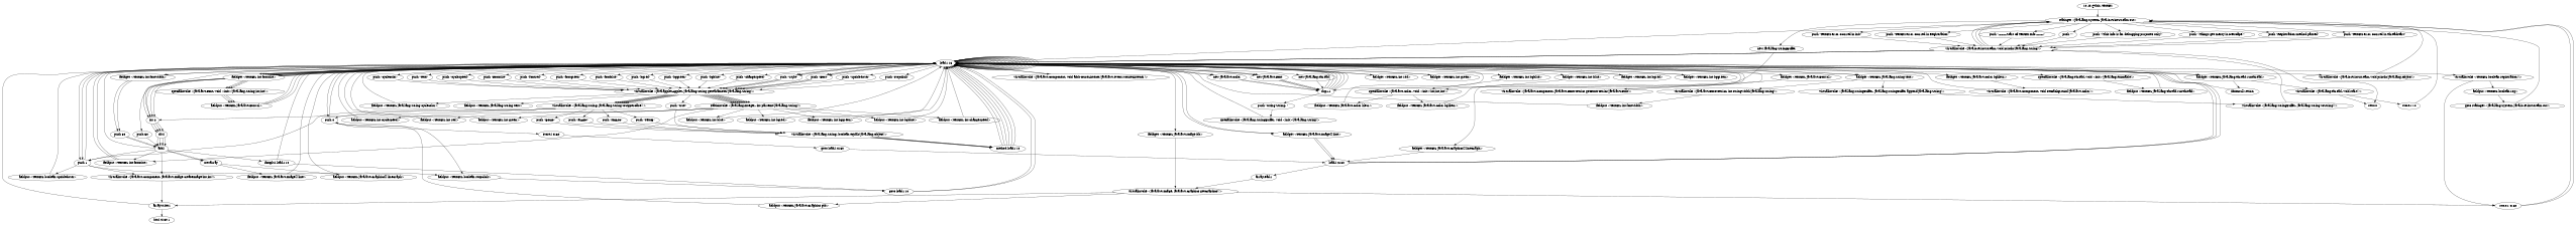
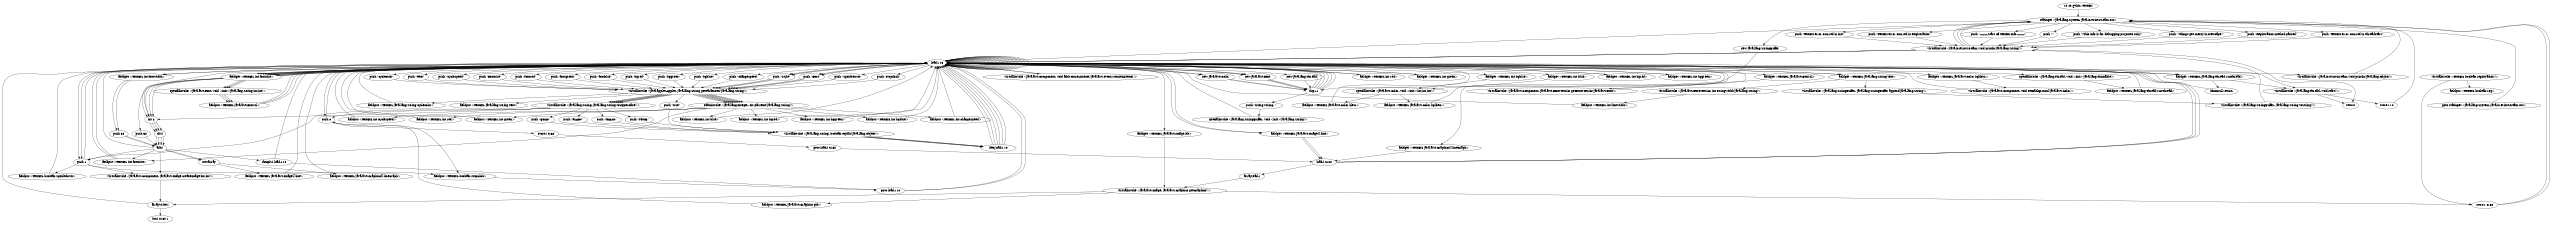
  digraph {
    "r0 := @this: TextFX"
    "staticget <java.lang.System: java.io.PrintStream out>"
    "push \"---------Start Of TextFX Info --------\""
    "push \"\""
    "push \"(This info is for debugging purposes only)\""
    "push \"(Things get messy in Netscape)\""
    n7 [label="load.r r6"]
    "push \"Registration method passed\""
    "new java.lang.StringBuffer"
    "push \"TextFX error ocurred in Threadstart\""
    "push \"TextFX error ocurred in init\""
    "push \"TextFX error ocurred in Registration\""
    "virtualinvoke <java.io.PrintStream: void println(java.lang.String)>"
    "virtualinvoke <TextFX: boolean registration()>"
    "virtualinvoke <java.awt.Component: void addMouseListener(java.awt.event.MouseListener)>"
    "push \"stopclick\""
    "push 1"
    "push \"cyclecolor\""
    "push \"Text\""
    "fieldget <TextFX: java.lang.String text>"
    "push \"cyclespeed\""
    "push \"Fontsize\""
    "push \"fontred\""
    "push \"fontgreen\""
    "push \"fontblue\""
    "new java.awt.Color"
    "fieldget <TextFX: int red>"
    "fieldget <TextFX: int green>"
    "fieldget <TextFX: int blue>"
    "push \"bgred\""
    "push \"bggreen\""
    "push \"bgblue\""
    "push \"changespeed\""
    "fieldget <TextFX: int bgred>"
    "fieldget <TextFX: int bggreen>"
    "fieldget <TextFX: int bgblue>"
    "push \"Style\""
    "new java.awt.Font"
    "push \"Font\""
    "fieldget <TextFX: int fontsize>"
    "push 0"
    "fieldget <TextFX: java.awt.Font nl>"
    "push \"upsidedown\""
    "fieldget <TextFX: java.awt.Color bgkleur>"
    "fieldget <TextFX: int fontwidth>"
    "fieldget <TextFX: java.awt.Image itb>"
    "fieldget <TextFX: java.lang.Thread runThread>"
    "new java.lang.Thread"
    "specialinvoke <java.lang.Thread: void <init>(java.lang.Runnable)>"
    "virtualinvoke <java.io.PrintStream: void println(java.lang.Object)>"
    "fieldget <TextFX: java.awt.Image[] line>"
    "fieldget <TextFX: java.awt.Graphics[] lineGraph>"
    "dup1.r"
    return
    "fieldput <TextFX: boolean reg>"
    "store.r $r60"
    "virtualinvoke <java.applet.Applet: java.lang.String getParameter(java.lang.String)>"
    "fieldput <TextFX: boolean stopclick>"
    "fieldput <TextFX: boolean upsidedown>"
    "virtualinvoke <java.awt.Component: java.awt.Image createImage(int,int)>"
    "virtualinvoke <java.lang.StringBuffer: java.lang.StringBuffer append(java.lang.String)>"
    "virtualinvoke <java.awt.FontMetrics: int stringWidth(java.lang.String)>"
    "specialinvoke <java.awt.Color: void <init>(int,int,int)>"
    n64 [label="int 2"]
    "specialinvoke <java.awt.Font: void <init>(java.lang.String,int,int)>"
    "push 50"
    "store.i $r60"
    "virtualinvoke <java.awt.Component: java.awt.FontMetrics getFontMetrics(java.awt.Font)>"
    "virtualinvoke <java.awt.Component: void setBackground(java.awt.Color)>"
    "push 30"
    "virtualinvoke <java.awt.Image: java.awt.Graphics getGraphics()>"
    "ifnonnull return"
    "virtualinvoke <java.lang.Thread: void start()>"
    "fieldput <TextFX: java.lang.Thread runThread>"
    "load.i $r60"
    "goto staticget <java.lang.System: java.io.PrintStream out>"
    "virtualinvoke <java.lang.String: java.lang.String toUpperCase()>"
    "fieldput <TextFX: java.lang.String cyclecolor>"
    "fieldput <TextFX: java.lang.String text>"
    "staticinvoke <java.lang.Integer: int parseInt(java.lang.String)>"
    "push \"true\""
    "push \"TRUE\""
    "push \"BOLD\""
    "push \"PLAIN\""
    "push \"ITALIC\""
    "fieldput <TextFX: int cyclespeed>"
    "fieldput <TextFX: int fontsize>"
    "fieldput <TextFX: int red>"
    "fieldput <TextFX: int green>"
    "fieldput <TextFX: int blue>"
    "fieldput <TextFX: int bgred>"
    "fieldput <TextFX: int bggreen>"
    "fieldput <TextFX: int bgblue>"
    "fieldput <TextFX: int changespeed>"
    "virtualinvoke <java.lang.String: boolean equals(java.lang.Object)>"
    "div.i"
-   "ifeq load.r r0" [label="method load.r r0"]
+   "ifeq load.r r0"
    "goto load.r r0"
    "arraywrite.r"
    "push \"Using String: \""
    "specialinvoke <java.lang.StringBuffer: void <init>(java.lang.String)>"
    "virtualinvoke <java.lang.StringBuffer: java.lang.String toString()>"
    "fieldput <TextFX: int fontwidth>"
    "fieldput <TextFX: java.awt.Color kleur>"
    "fieldput <TextFX: java.awt.Color bgkleur>"
    "fieldput <TextFX: java.awt.Font nl>"
    "add.i"
    "goto load.i $r60"
    newarray
    "ifcmplt.i load.r r0"
    "fieldput <TextFX: java.awt.Image[] line>"
    "fieldput <TextFX: java.awt.Graphics[] lineGraph>"
    "inc.i $r60 1"
    "fieldput <TextFX: java.awt.Graphics gtb>"
    "arrayread.r"
    "store.r r0"
    "r0 := @this: TextFX" -> "staticget <java.lang.System: java.io.PrintStream out>"
    "staticget <java.lang.System: java.io.PrintStream out>" -> "push \"---------Start Of TextFX Info --------\""
    "staticget <java.lang.System: java.io.PrintStream out>" -> "push \"\""
    "staticget <java.lang.System: java.io.PrintStream out>" -> "push \"(This info is for debugging purposes only)\""
    "staticget <java.lang.System: java.io.PrintStream out>" -> "push \"(Things get messy in Netscape)\""
    "staticget <java.lang.System: java.io.PrintStream out>" -> n7
    "staticget <java.lang.System: java.io.PrintStream out>" -> "push \"Registration method passed\""
    "staticget <java.lang.System: java.io.PrintStream out>" -> "new java.lang.StringBuffer"
    "staticget <java.lang.System: java.io.PrintStream out>" -> "push \"TextFX error ocurred in Threadstart\""
    "staticget <java.lang.System: java.io.PrintStream out>" -> "push \"TextFX error ocurred in init\""
    "staticget <java.lang.System: java.io.PrintStream out>" -> "push \"TextFX error ocurred in Registration\""
    "push \"---------Start Of TextFX Info --------\"" -> "virtualinvoke <java.io.PrintStream: void println(java.lang.String)>"
    "push \"\"" -> "virtualinvoke <java.io.PrintStream: void println(java.lang.String)>"
    "push \"(This info is for debugging purposes only)\"" -> "virtualinvoke <java.io.PrintStream: void println(java.lang.String)>"
    "push \"(Things get messy in Netscape)\"" -> "virtualinvoke <java.io.PrintStream: void println(java.lang.String)>"
    n7 -> n7
    n7 -> n7
    n7 -> n7
    n7 -> n7
    n7 -> n7
    n7 -> n7
    n7 -> n7
    n7 -> n7
    n7 -> n7
    n7 -> n7
    n7 -> n7
    n7 -> n7
    n7 -> n7
    n7 -> n7
    n7 -> n7
    n7 -> n7
    n7 -> n7
    n7 -> n7
    n7 -> n7
    n7 -> n7
    n7 -> n7
    n7 -> n7
    n7 -> n7
-   n7 -> "virtualinvoke <TextFX: boolean registration()>"
+   n7 -> "virtualinvoke <java.lang.Thread: void start()>"
    n7 -> "virtualinvoke <java.awt.Component: void addMouseListener(java.awt.event.MouseListener)>"
    n7 -> "push \"stopclick\""
    n7 -> "push 1"
    n7 -> "push 1"
    n7 -> "push \"cyclecolor\""
    n7 -> "push \"Text\""
    n7 -> "fieldget <TextFX: java.lang.String text>"
    n7 -> "fieldget <TextFX: java.lang.String text>"
    n7 -> "push \"cyclespeed\""
    n7 -> "push \"Fontsize\""
    n7 -> "push \"fontred\""
    n7 -> "push \"fontgreen\""
    n7 -> "push \"fontblue\""
    n7 -> "new java.awt.Color"
    n7 -> "new java.awt.Color"
    n7 -> "fieldget <TextFX: int red>"
    n7 -> "fieldget <TextFX: int green>"
    n7 -> "fieldget <TextFX: int blue>"
    n7 -> "push \"bgred\""
    n7 -> "push \"bggreen\""
    n7 -> "push \"bgblue\""
    n7 -> "push \"changespeed\""
    n7 -> "fieldget <TextFX: int bgred>"
    n7 -> "fieldget <TextFX: int bggreen>"
    n7 -> "fieldget <TextFX: int bgblue>"
    n7 -> "push \"Style\""
    n7 -> "push \"Style\""
    n7 -> "push \"Style\""
    n7 -> "new java.awt.Font"
    n7 -> "new java.awt.Font"
    n7 -> "new java.awt.Font"
    n7 -> "push \"Font\""
    n7 -> "push \"Font\""
    n7 -> "push \"Font\""
    n7 -> "fieldget <TextFX: int fontsize>"
    n7 -> "fieldget <TextFX: int fontsize>"
    n7 -> "fieldget <TextFX: int fontsize>"
    n7 -> "fieldget <TextFX: int fontsize>"
    n7 -> "fieldget <TextFX: int fontsize>"
    n7 -> "fieldget <TextFX: int fontsize>"
    n7 -> "fieldget <TextFX: int fontsize>"
    n7 -> "fieldget <TextFX: int fontsize>"
    n7 -> "fieldget <TextFX: int fontsize>"
    n7 -> "fieldget <TextFX: int fontsize>"
    n7 -> "fieldget <TextFX: int fontsize>"
    n7 -> "fieldget <TextFX: int fontsize>"
    n7 -> "push 0"
    n7 -> "fieldget <TextFX: java.awt.Font nl>"
    n7 -> "push \"upsidedown\""
    n7 -> "fieldget <TextFX: java.awt.Color bgkleur>"
    n7 -> "fieldget <TextFX: int fontwidth>"
    n7 -> "fieldget <TextFX: int fontwidth>"
    n7 -> "fieldget <TextFX: java.awt.Image itb>"
    n7 -> "fieldget <TextFX: java.lang.Thread runThread>"
    n7 -> "fieldget <TextFX: java.lang.Thread runThread>"
    n7 -> "new java.lang.Thread"
    n7 -> "specialinvoke <java.lang.Thread: void <init>(java.lang.Runnable)>"
    n7 -> "virtualinvoke <java.io.PrintStream: void println(java.lang.Object)>"
    n7 -> "fieldget <TextFX: java.awt.Image[] line>"
    n7 -> "fieldget <TextFX: java.awt.Image[] line>"
    n7 -> "fieldget <TextFX: java.awt.Graphics[] lineGraph>"
    "push \"Registration method passed\"" -> "virtualinvoke <java.io.PrintStream: void println(java.lang.String)>"
    "new java.lang.StringBuffer" -> "dup1.r"
    "push \"TextFX error ocurred in Threadstart\"" -> "virtualinvoke <java.io.PrintStream: void println(java.lang.String)>"
    "push \"TextFX error ocurred in init\"" -> "virtualinvoke <java.io.PrintStream: void println(java.lang.String)>"
    "push \"TextFX error ocurred in Registration\"" -> "virtualinvoke <java.io.PrintStream: void println(java.lang.String)>"
    "virtualinvoke <java.io.PrintStream: void println(java.lang.String)>" -> "staticget <java.lang.System: java.io.PrintStream out>"
    "virtualinvoke <java.io.PrintStream: void println(java.lang.String)>" -> "staticget <java.lang.System: java.io.PrintStream out>"
    "virtualinvoke <java.io.PrintStream: void println(java.lang.String)>" -> "staticget <java.lang.System: java.io.PrintStream out>"
    "virtualinvoke <java.io.PrintStream: void println(java.lang.String)>" -> n7
    "virtualinvoke <java.io.PrintStream: void println(java.lang.String)>" -> n7
    "virtualinvoke <java.io.PrintStream: void println(java.lang.String)>" -> n7
    "virtualinvoke <java.io.PrintStream: void println(java.lang.String)>" -> return
    "virtualinvoke <TextFX: boolean registration()>" -> "fieldput <TextFX: boolean reg>"
    "virtualinvoke <TextFX: boolean registration()>" -> "store.r $r60"
    "virtualinvoke <java.awt.Component: void addMouseListener(java.awt.event.MouseListener)>" -> n7
    "push \"stopclick\"" -> "virtualinvoke <java.applet.Applet: java.lang.String getParameter(java.lang.String)>"
    "push 1" -> n7
    "push 1" -> "fieldput <TextFX: boolean stopclick>"
    "push 1" -> "fieldput <TextFX: boolean upsidedown>"
    "push 1" -> "virtualinvoke <java.awt.Component: java.awt.Image createImage(int,int)>"
    "push \"cyclecolor\"" -> "virtualinvoke <java.applet.Applet: java.lang.String getParameter(java.lang.String)>"
    "push \"Text\"" -> "virtualinvoke <java.applet.Applet: java.lang.String getParameter(java.lang.String)>"
    "fieldget <TextFX: java.lang.String text>" -> "virtualinvoke <java.lang.StringBuffer: java.lang.StringBuffer append(java.lang.String)>"
    "fieldget <TextFX: java.lang.String text>" -> "virtualinvoke <java.awt.FontMetrics: int stringWidth(java.lang.String)>"
    "push \"cyclespeed\"" -> "virtualinvoke <java.applet.Applet: java.lang.String getParameter(java.lang.String)>"
    "push \"Fontsize\"" -> "virtualinvoke <java.applet.Applet: java.lang.String getParameter(java.lang.String)>"
    "push \"fontred\"" -> "virtualinvoke <java.applet.Applet: java.lang.String getParameter(java.lang.String)>"
    "push \"fontgreen\"" -> "virtualinvoke <java.applet.Applet: java.lang.String getParameter(java.lang.String)>"
    "push \"fontblue\"" -> "virtualinvoke <java.applet.Applet: java.lang.String getParameter(java.lang.String)>"
    "new java.awt.Color" -> "dup1.r"
    "new java.awt.Color" -> "dup1.r"
    "fieldget <TextFX: int red>" -> n7
    "fieldget <TextFX: int green>" -> n7
    "fieldget <TextFX: int blue>" -> "specialinvoke <java.awt.Color: void <init>(int,int,int)>"
    "push \"bgred\"" -> "virtualinvoke <java.applet.Applet: java.lang.String getParameter(java.lang.String)>"
    "push \"bggreen\"" -> "virtualinvoke <java.applet.Applet: java.lang.String getParameter(java.lang.String)>"
    "push \"bgblue\"" -> "virtualinvoke <java.applet.Applet: java.lang.String getParameter(java.lang.String)>"
    "push \"changespeed\"" -> "virtualinvoke <java.applet.Applet: java.lang.String getParameter(java.lang.String)>"
    "fieldget <TextFX: int bgred>" -> n7
    "fieldget <TextFX: int bggreen>" -> n7
    "fieldget <TextFX: int bgblue>" -> "specialinvoke <java.awt.Color: void <init>(int,int,int)>"
    "push \"Style\"" -> "virtualinvoke <java.applet.Applet: java.lang.String getParameter(java.lang.String)>"
    "push \"Style\"" -> "virtualinvoke <java.applet.Applet: java.lang.String getParameter(java.lang.String)>"
    "push \"Style\"" -> "virtualinvoke <java.applet.Applet: java.lang.String getParameter(java.lang.String)>"
    "new java.awt.Font" -> "dup1.r"
    "new java.awt.Font" -> "dup1.r"
    "new java.awt.Font" -> "dup1.r"
    "push \"Font\"" -> "virtualinvoke <java.applet.Applet: java.lang.String getParameter(java.lang.String)>"
    "push \"Font\"" -> "virtualinvoke <java.applet.Applet: java.lang.String getParameter(java.lang.String)>"
    "push \"Font\"" -> "virtualinvoke <java.applet.Applet: java.lang.String getParameter(java.lang.String)>"
    "fieldget <TextFX: int fontsize>" -> n7
    "fieldget <TextFX: int fontsize>" -> n7
    "fieldget <TextFX: int fontsize>" -> n7
    "fieldget <TextFX: int fontsize>" -> n7
    "fieldget <TextFX: int fontsize>" -> n64
    "fieldget <TextFX: int fontsize>" -> n64
    "fieldget <TextFX: int fontsize>" -> n64
    "fieldget <TextFX: int fontsize>" -> n64
    "fieldget <TextFX: int fontsize>" -> "specialinvoke <java.awt.Font: void <init>(java.lang.String,int,int)>"
    "fieldget <TextFX: int fontsize>" -> "specialinvoke <java.awt.Font: void <init>(java.lang.String,int,int)>"
    "fieldget <TextFX: int fontsize>" -> "specialinvoke <java.awt.Font: void <init>(java.lang.String,int,int)>"
    "fieldget <TextFX: int fontsize>" -> "push 50"
    "push 0" -> n7
    "push 0" -> "fieldput <TextFX: boolean stopclick>"
    "push 0" -> "store.i $r60"
    "fieldget <TextFX: java.awt.Font nl>" -> "virtualinvoke <java.awt.Component: java.awt.FontMetrics getFontMetrics(java.awt.Font)>"
    "push \"upsidedown\"" -> "virtualinvoke <java.applet.Applet: java.lang.String getParameter(java.lang.String)>"
    "fieldget <TextFX: java.awt.Color bgkleur>" -> "virtualinvoke <java.awt.Component: void setBackground(java.awt.Color)>"
    "fieldget <TextFX: int fontwidth>" -> "push 30"
    "fieldget <TextFX: int fontwidth>" -> "push 30"
    "fieldget <TextFX: java.awt.Image itb>" -> "virtualinvoke <java.awt.Image: java.awt.Graphics getGraphics()>"
    "fieldget <TextFX: java.lang.Thread runThread>" -> "ifnonnull return"
    "fieldget <TextFX: java.lang.Thread runThread>" -> "virtualinvoke <java.lang.Thread: void start()>"
    "new java.lang.Thread" -> "dup1.r"
    "specialinvoke <java.lang.Thread: void <init>(java.lang.Runnable)>" -> "fieldput <TextFX: java.lang.Thread runThread>"
    "virtualinvoke <java.io.PrintStream: void println(java.lang.Object)>" -> "staticget <java.lang.System: java.io.PrintStream out>"
    "fieldget <TextFX: java.awt.Image[] line>" -> "load.i $r60"
    "fieldget <TextFX: java.awt.Image[] line>" -> "load.i $r60"
    "fieldget <TextFX: java.awt.Graphics[] lineGraph>" -> "load.i $r60"
    "dup1.r" -> n7
    "dup1.r" -> n7
    "dup1.r" -> n7
    "dup1.r" -> n7
    "dup1.r" -> n7
    "dup1.r" -> n7
    "dup1.r" -> "push \"Using String: \""
-   "fieldput <TextFX: boolean reg>" -> "goto staticget <java.lang.System: java.io.PrintStream out>"
    "store.r $r60" -> "staticget <java.lang.System: java.io.PrintStream out>"
    "store.r $r60" -> "staticget <java.lang.System: java.io.PrintStream out>"
    "virtualinvoke <java.applet.Applet: java.lang.String getParameter(java.lang.String)>" -> "virtualinvoke <java.lang.String: java.lang.String toUpperCase()>"
    "virtualinvoke <java.applet.Applet: java.lang.String getParameter(java.lang.String)>" -> "virtualinvoke <java.lang.String: java.lang.String toUpperCase()>"
    "virtualinvoke <java.applet.Applet: java.lang.String getParameter(java.lang.String)>" -> "virtualinvoke <java.lang.String: java.lang.String toUpperCase()>"
    "virtualinvoke <java.applet.Applet: java.lang.String getParameter(java.lang.String)>" -> "virtualinvoke <java.lang.String: java.lang.String toUpperCase()>"
    "virtualinvoke <java.applet.Applet: java.lang.String getParameter(java.lang.String)>" -> "virtualinvoke <java.lang.String: java.lang.String toUpperCase()>"
    "virtualinvoke <java.applet.Applet: java.lang.String getParameter(java.lang.String)>" -> "virtualinvoke <java.lang.String: java.lang.String toUpperCase()>"
    "virtualinvoke <java.applet.Applet: java.lang.String getParameter(java.lang.String)>" -> "virtualinvoke <java.lang.String: java.lang.String toUpperCase()>"
    "virtualinvoke <java.applet.Applet: java.lang.String getParameter(java.lang.String)>" -> "fieldput <TextFX: java.lang.String cyclecolor>"
    "virtualinvoke <java.applet.Applet: java.lang.String getParameter(java.lang.String)>" -> "fieldput <TextFX: java.lang.String text>"
    "virtualinvoke <java.applet.Applet: java.lang.String getParameter(java.lang.String)>" -> "staticinvoke <java.lang.Integer: int parseInt(java.lang.String)>"
    "virtualinvoke <java.applet.Applet: java.lang.String getParameter(java.lang.String)>" -> "staticinvoke <java.lang.Integer: int parseInt(java.lang.String)>"
    "virtualinvoke <java.applet.Applet: java.lang.String getParameter(java.lang.String)>" -> "staticinvoke <java.lang.Integer: int parseInt(java.lang.String)>"
    "virtualinvoke <java.applet.Applet: java.lang.String getParameter(java.lang.String)>" -> "staticinvoke <java.lang.Integer: int parseInt(java.lang.String)>"
    "virtualinvoke <java.applet.Applet: java.lang.String getParameter(java.lang.String)>" -> "staticinvoke <java.lang.Integer: int parseInt(java.lang.String)>"
    "virtualinvoke <java.applet.Applet: java.lang.String getParameter(java.lang.String)>" -> "staticinvoke <java.lang.Integer: int parseInt(java.lang.String)>"
    "virtualinvoke <java.applet.Applet: java.lang.String getParameter(java.lang.String)>" -> "staticinvoke <java.lang.Integer: int parseInt(java.lang.String)>"
    "virtualinvoke <java.applet.Applet: java.lang.String getParameter(java.lang.String)>" -> "staticinvoke <java.lang.Integer: int parseInt(java.lang.String)>"
    "virtualinvoke <java.applet.Applet: java.lang.String getParameter(java.lang.String)>" -> "staticinvoke <java.lang.Integer: int parseInt(java.lang.String)>"
    "virtualinvoke <java.applet.Applet: java.lang.String getParameter(java.lang.String)>" -> "push \"true\""
    "fieldput <TextFX: boolean stopclick>" -> "goto load.r r0"
    "fieldput <TextFX: boolean upsidedown>" -> n7
    "virtualinvoke <java.awt.Component: java.awt.Image createImage(int,int)>" -> "arraywrite.r"
    "virtualinvoke <java.lang.StringBuffer: java.lang.StringBuffer append(java.lang.String)>" -> "virtualinvoke <java.lang.StringBuffer: java.lang.String toString()>"
    "virtualinvoke <java.awt.FontMetrics: int stringWidth(java.lang.String)>" -> "fieldput <TextFX: int fontwidth>"
    "specialinvoke <java.awt.Color: void <init>(int,int,int)>" -> "fieldput <TextFX: java.awt.Color kleur>"
    "specialinvoke <java.awt.Color: void <init>(int,int,int)>" -> "fieldput <TextFX: java.awt.Color bgkleur>"
    n64 -> n7
    n64 -> "div.i"
    n64 -> "div.i"
    n64 -> "div.i"
    n64 -> "div.i"
    "specialinvoke <java.awt.Font: void <init>(java.lang.String,int,int)>" -> "fieldput <TextFX: java.awt.Font nl>"
    "specialinvoke <java.awt.Font: void <init>(java.lang.String,int,int)>" -> "fieldput <TextFX: java.awt.Font nl>"
    "specialinvoke <java.awt.Font: void <init>(java.lang.String,int,int)>" -> "fieldput <TextFX: java.awt.Font nl>"
    "push 50" -> "add.i"
    "store.i $r60" -> "goto load.i $r60"
    "virtualinvoke <java.awt.Component: java.awt.FontMetrics getFontMetrics(java.awt.Font)>" -> n7
    "virtualinvoke <java.awt.Component: void setBackground(java.awt.Color)>" -> n7
    "push 30" -> "add.i"
    "push 30" -> "add.i"
    "virtualinvoke <java.awt.Image: java.awt.Graphics getGraphics()>" -> "store.r $r60"
    "virtualinvoke <java.awt.Image: java.awt.Graphics getGraphics()>" -> "arraywrite.r"
    "virtualinvoke <java.awt.Image: java.awt.Graphics getGraphics()>" -> "fieldput <TextFX: java.awt.Graphics gtb>"
    "ifnonnull return" -> n7
    "virtualinvoke <java.lang.Thread: void start()>" -> return
    "virtualinvoke <java.lang.Thread: void start()>" -> "store.r r0"
    "fieldput <TextFX: java.lang.Thread runThread>" -> n7
    "load.i $r60" -> n7
    "load.i $r60" -> n7
    "load.i $r60" -> n7
    "load.i $r60" -> "arrayread.r"
    "goto staticget <java.lang.System: java.io.PrintStream out>" -> "staticget <java.lang.System: java.io.PrintStream out>"
    "virtualinvoke <java.lang.String: java.lang.String toUpperCase()>" -> "push 1"
    "virtualinvoke <java.lang.String: java.lang.String toUpperCase()>" -> "push 0"
    "virtualinvoke <java.lang.String: java.lang.String toUpperCase()>" -> n64
    "virtualinvoke <java.lang.String: java.lang.String toUpperCase()>" -> "push \"TRUE\""
    "virtualinvoke <java.lang.String: java.lang.String toUpperCase()>" -> "push \"BOLD\""
    "virtualinvoke <java.lang.String: java.lang.String toUpperCase()>" -> "push \"PLAIN\""
    "virtualinvoke <java.lang.String: java.lang.String toUpperCase()>" -> "push \"ITALIC\""
    "fieldput <TextFX: java.lang.String cyclecolor>" -> n7
    "staticinvoke <java.lang.Integer: int parseInt(java.lang.String)>" -> "fieldput <TextFX: int cyclespeed>"
    "staticinvoke <java.lang.Integer: int parseInt(java.lang.String)>" -> "fieldput <TextFX: int fontsize>"
    "staticinvoke <java.lang.Integer: int parseInt(java.lang.String)>" -> "fieldput <TextFX: int red>"
    "staticinvoke <java.lang.Integer: int parseInt(java.lang.String)>" -> "fieldput <TextFX: int green>"
    "staticinvoke <java.lang.Integer: int parseInt(java.lang.String)>" -> "fieldput <TextFX: int blue>"
    "staticinvoke <java.lang.Integer: int parseInt(java.lang.String)>" -> "fieldput <TextFX: int bgred>"
    "staticinvoke <java.lang.Integer: int parseInt(java.lang.String)>" -> "fieldput <TextFX: int bggreen>"
    "staticinvoke <java.lang.Integer: int parseInt(java.lang.String)>" -> "fieldput <TextFX: int bgblue>"
    "staticinvoke <java.lang.Integer: int parseInt(java.lang.String)>" -> "fieldput <TextFX: int changespeed>"
    "push \"true\"" -> "virtualinvoke <java.lang.String: boolean equals(java.lang.Object)>"
    "push \"TRUE\"" -> "virtualinvoke <java.lang.String: boolean equals(java.lang.Object)>"
    "push \"BOLD\"" -> "virtualinvoke <java.lang.String: boolean equals(java.lang.Object)>"
    "push \"PLAIN\"" -> "virtualinvoke <java.lang.String: boolean equals(java.lang.Object)>"
    "push \"ITALIC\"" -> "virtualinvoke <java.lang.String: boolean equals(java.lang.Object)>"
    "fieldput <TextFX: int cyclespeed>" -> n7
    "fieldput <TextFX: int fontsize>" -> n7
    "fieldput <TextFX: int fontsize>" -> n7
    "fieldput <TextFX: int red>" -> n7
    "fieldput <TextFX: int green>" -> n7
    "fieldput <TextFX: int blue>" -> n7
    "fieldput <TextFX: int bgred>" -> n7
    "fieldput <TextFX: int bggreen>" -> n7
    "fieldput <TextFX: int bgblue>" -> n7
    "fieldput <TextFX: int changespeed>" -> n7
    "virtualinvoke <java.lang.String: boolean equals(java.lang.Object)>" -> "ifeq load.r r0"
    "virtualinvoke <java.lang.String: boolean equals(java.lang.Object)>" -> "ifeq load.r r0"
    "virtualinvoke <java.lang.String: boolean equals(java.lang.Object)>" -> "ifeq load.r r0"
    "virtualinvoke <java.lang.String: boolean equals(java.lang.Object)>" -> "ifeq load.r r0"
    "virtualinvoke <java.lang.String: boolean equals(java.lang.Object)>" -> "ifeq load.r r0"
    "div.i" -> "add.i"
    "div.i" -> "add.i"
    "div.i" -> "add.i"
    "div.i" -> "add.i"
    "ifeq load.r r0" -> n7
    "ifeq load.r r0" -> n7
    "ifeq load.r r0" -> n7
    "ifeq load.r r0" -> n7
    "ifeq load.r r0" -> n7
    "ifeq load.r r0" -> n7
    "goto load.r r0" -> n7
    "goto load.r r0" -> n7
    "arraywrite.r" -> n7
    "arraywrite.r" -> "inc.i $r60 1"
    "push \"Using String: \"" -> "specialinvoke <java.lang.StringBuffer: void <init>(java.lang.String)>"
    "specialinvoke <java.lang.StringBuffer: void <init>(java.lang.String)>" -> n7
    "virtualinvoke <java.lang.StringBuffer: java.lang.String toString()>" -> "virtualinvoke <java.io.PrintStream: void println(java.lang.String)>"
    "fieldput <TextFX: int fontwidth>" -> n7
    "fieldput <TextFX: java.awt.Color kleur>" -> n7
    "fieldput <TextFX: java.awt.Color bgkleur>" -> n7
    "fieldput <TextFX: java.awt.Font nl>" -> n7
    "fieldput <TextFX: java.awt.Font nl>" -> n7
    "fieldput <TextFX: java.awt.Font nl>" -> n7
    "add.i" -> n7
    "add.i" -> "push 1"
    "add.i" -> "virtualinvoke <java.awt.Component: java.awt.Image createImage(int,int)>"
    "add.i" -> "fieldput <TextFX: int fontsize>"
    "add.i" -> newarray
    "add.i" -> newarray
    "add.i" -> "ifcmplt.i load.r r0"
    "goto load.i $r60" -> "load.i $r60"
    newarray -> "fieldput <TextFX: java.awt.Image[] line>"
    newarray -> "fieldput <TextFX: java.awt.Graphics[] lineGraph>"
    "ifcmplt.i load.r r0" -> n7
    "ifcmplt.i load.r r0" -> "goto load.r r0"
    "fieldput <TextFX: java.awt.Image[] line>" -> n7
    "fieldput <TextFX: java.awt.Graphics[] lineGraph>" -> n7
    "fieldput <TextFX: java.awt.Graphics gtb>" -> "push 0"
    "arrayread.r" -> "virtualinvoke <java.awt.Image: java.awt.Graphics getGraphics()>"
    "store.r r0" -> "staticget <java.lang.System: java.io.PrintStream out>"
  }
